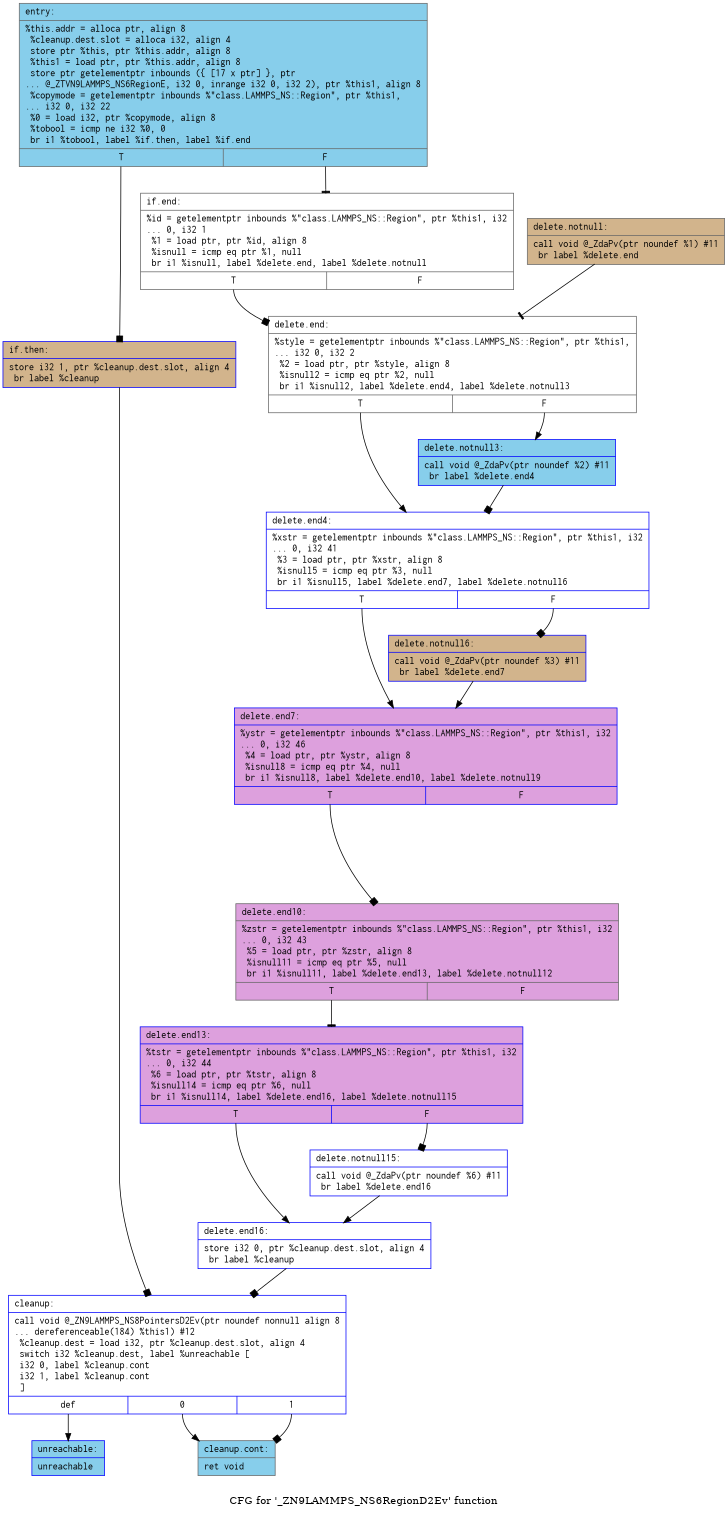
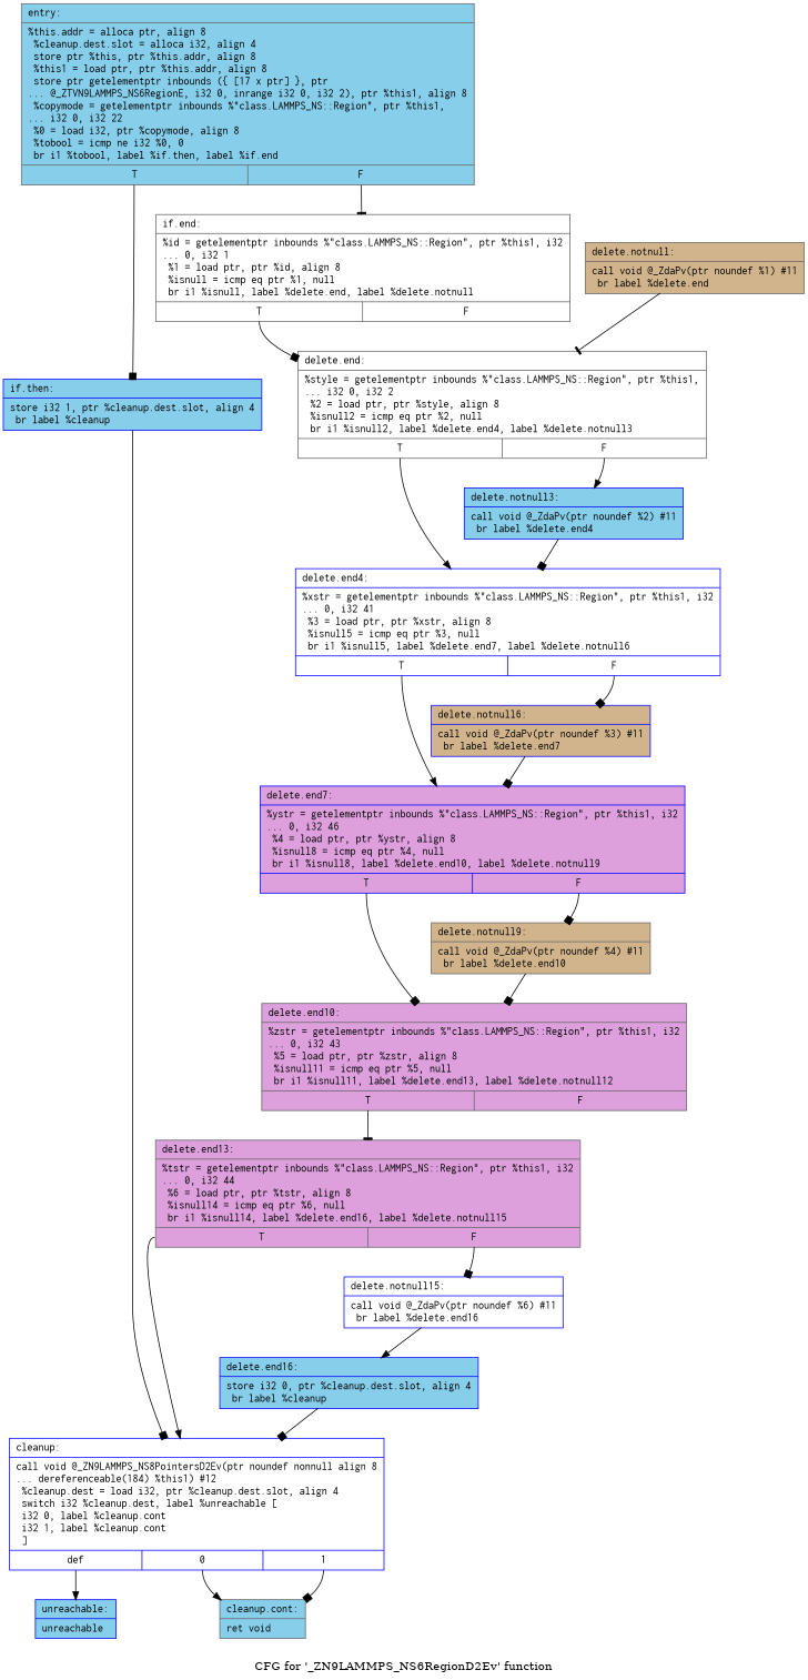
  digraph {
    label="CFG for '_ZN9LAMMPS_NS6RegionD2Ev' function"
    node [color=blue fillcolor=skyblue fontname=Courier shape=record style=filled]
    edge [arrowhead=box tailport=s0]
    n1 [color=gray40 label="{entry:\l|  %this.addr = alloca ptr, align 8\l  %cleanup.dest.slot = alloca i32, align 4\l  store ptr %this, ptr %this.addr, align 8\l  %this1 = load ptr, ptr %this.addr, align 8\l  store ptr getelementptr inbounds (\{ [17 x ptr] \}, ptr\l... @_ZTVN9LAMMPS_NS6RegionE, i32 0, inrange i32 0, i32 2), ptr %this1, align 8\l  %copymode = getelementptr inbounds %\"class.LAMMPS_NS::Region\", ptr %this1,\l... i32 0, i32 22\l  %0 = load i32, ptr %copymode, align 8\l  %tobool = icmp ne i32 %0, 0\l  br i1 %tobool, label %if.then, label %if.end\l|{<s0>T|<s1>F}}"]
-   n2 [fillcolor=tan label="{if.then:\l|  store i32 1, ptr %cleanup.dest.slot, align 4\l  br label %cleanup\l}"]
+   n2 [label="{if.then:\l|  store i32 1, ptr %cleanup.dest.slot, align 4\l  br label %cleanup\l}"]
    n3 [color=gray40 fillcolor=white label="{if.end:\l|  %id = getelementptr inbounds %\"class.LAMMPS_NS::Region\", ptr %this1, i32\l... 0, i32 1\l  %1 = load ptr, ptr %id, align 8\l  %isnull = icmp eq ptr %1, null\l  br i1 %isnull, label %delete.end, label %delete.notnull\l|{<s0>T|<s1>F}}"]
    n4 [fillcolor=white label="{cleanup:\l|  call void @_ZN9LAMMPS_NS8PointersD2Ev(ptr noundef nonnull align 8\l... dereferenceable(184) %this1) #12\l  %cleanup.dest = load i32, ptr %cleanup.dest.slot, align 4\l  switch i32 %cleanup.dest, label %unreachable [\l    i32 0, label %cleanup.cont\l    i32 1, label %cleanup.cont\l  ]\l|{<s0>def|<s1>0|<s2>1}}"]
    n5 [color=gray40 fillcolor=white label="{delete.end:\l|  %style = getelementptr inbounds %\"class.LAMMPS_NS::Region\", ptr %this1,\l... i32 0, i32 2\l  %2 = load ptr, ptr %style, align 8\l  %isnull2 = icmp eq ptr %2, null\l  br i1 %isnull2, label %delete.end4, label %delete.notnull3\l|{<s0>T|<s1>F}}"]
    n6 [label="{unreachable:\l|  unreachable\l}"]
    n7 [color=gray40 label="{cleanup.cont:\l|  ret void\l}"]
    n8 [fillcolor=white label="{delete.end4:\l|  %xstr = getelementptr inbounds %\"class.LAMMPS_NS::Region\", ptr %this1, i32\l... 0, i32 41\l  %3 = load ptr, ptr %xstr, align 8\l  %isnull5 = icmp eq ptr %3, null\l  br i1 %isnull5, label %delete.end7, label %delete.notnull6\l|{<s0>T|<s1>F}}"]
    n9 [label="{delete.notnull3:\l|  call void @_ZdaPv(ptr noundef %2) #11\l  br label %delete.end4\l}"]
    n10 [color=gray40 fillcolor=tan label="{delete.notnull:\l|  call void @_ZdaPv(ptr noundef %1) #11\l  br label %delete.end\l}"]
    n11 [fillcolor=plum label="{delete.end7:\l|  %ystr = getelementptr inbounds %\"class.LAMMPS_NS::Region\", ptr %this1, i32\l... 0, i32 46\l  %4 = load ptr, ptr %ystr, align 8\l  %isnull8 = icmp eq ptr %4, null\l  br i1 %isnull8, label %delete.end10, label %delete.notnull9\l|{<s0>T|<s1>F}}"]
    n12 [fillcolor=tan label="{delete.notnull6:\l|  call void @_ZdaPv(ptr noundef %3) #11\l  br label %delete.end7\l}"]
    n13 [color=gray40 fillcolor=plum label="{delete.end10:\l|  %zstr = getelementptr inbounds %\"class.LAMMPS_NS::Region\", ptr %this1, i32\l... 0, i32 43\l  %5 = load ptr, ptr %zstr, align 8\l  %isnull11 = icmp eq ptr %5, null\l  br i1 %isnull11, label %delete.end13, label %delete.notnull12\l|{<s0>T|<s1>F}}"]
-   n15 [fillcolor=plum label="{delete.end13:\l|  %tstr = getelementptr inbounds %\"class.LAMMPS_NS::Region\", ptr %this1, i32\l... 0, i32 44\l  %6 = load ptr, ptr %tstr, align 8\l  %isnull14 = icmp eq ptr %6, null\l  br i1 %isnull14, label %delete.end16, label %delete.notnull15\l|{<s0>T|<s1>F}}"]
-   n16 [fillcolor=white label="{delete.end16:\l|  store i32 0, ptr %cleanup.dest.slot, align 4\l  br label %cleanup\l}"]
+   n14 [color=gray40 fillcolor=tan label="{delete.notnull9:\l|  call void @_ZdaPv(ptr noundef %4) #11\l  br label %delete.end10\l}"]
+   n15 [color=gray40 fillcolor=plum label="{delete.end13:\l|  %tstr = getelementptr inbounds %\"class.LAMMPS_NS::Region\", ptr %this1, i32\l... 0, i32 44\l  %6 = load ptr, ptr %tstr, align 8\l  %isnull14 = icmp eq ptr %6, null\l  br i1 %isnull14, label %delete.end16, label %delete.notnull15\l|{<s0>T|<s1>F}}"]
+   n16 [label="{delete.end16:\l|  store i32 0, ptr %cleanup.dest.slot, align 4\l  br label %cleanup\l}"]
    n17 [fillcolor=white label="{delete.notnull15:\l|  call void @_ZdaPv(ptr noundef %6) #11\l  br label %delete.end16\l}"]
    n1 -> n2
    n1 -> n3 [arrowhead=tee tailport=s1]
    n2 -> n4 [tailport=""]
    n3 -> n5
    n4 -> n6 [arrowhead=normal]
    n4 -> n7 [arrowhead=normal tailport=s1]
    n4 -> n7 [tailport=s2]
    n5 -> n8 [arrowhead=normal]
    n5 -> n9 [arrowhead=normal tailport=s1]
    n8 -> n11 [arrowhead=normal]
    n8 -> n12 [tailport=s1]
    n9 -> n8 [tailport=""]
    n10 -> n5 [arrowhead=tee tailport=""]
    n11 -> n13
-   n12 -> n11 [arrowhead=normal tailport=""]
+   n11 -> n14 [tailport=s1]
+   n12 -> n11 [tailport=""]
    n13 -> n15 [arrowhead=tee]
-   n15 -> n16 [arrowhead=normal]
+   n14 -> n13 [tailport=""]
+   n15 -> n4 [arrowhead=normal]
    n15 -> n17 [tailport=s1]
    n16 -> n4 [tailport=""]
    n17 -> n16 [arrowhead=normal tailport=""]
  }
